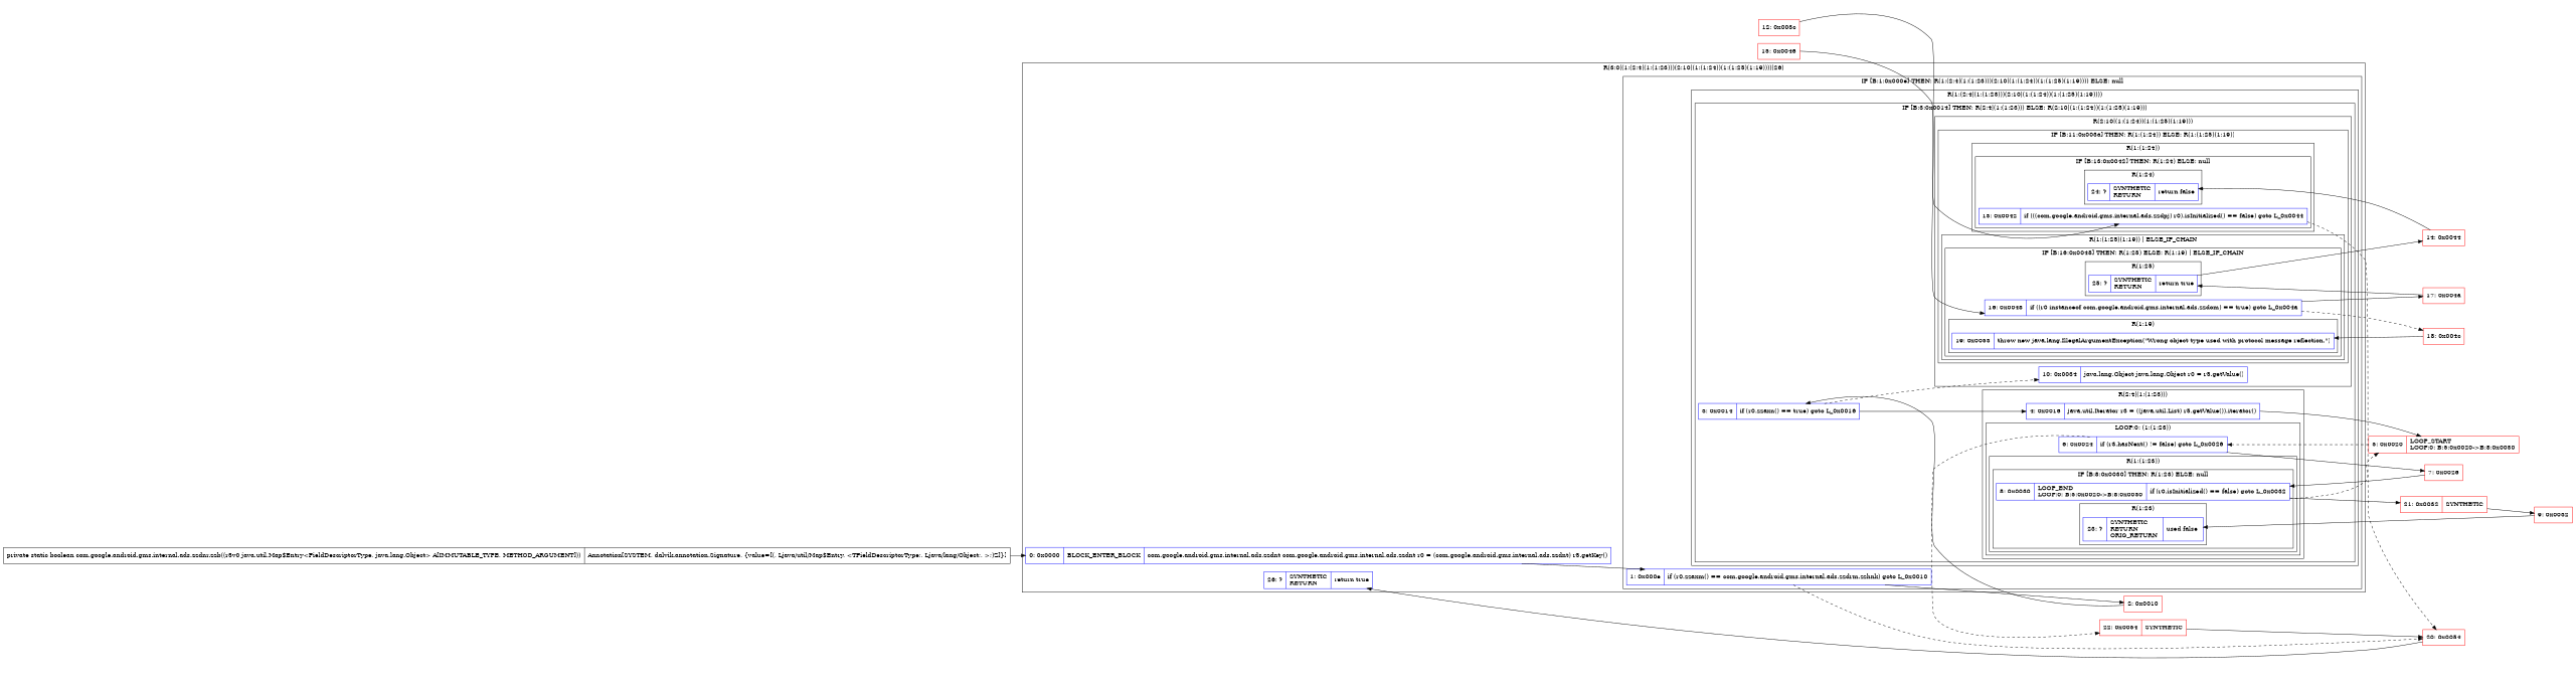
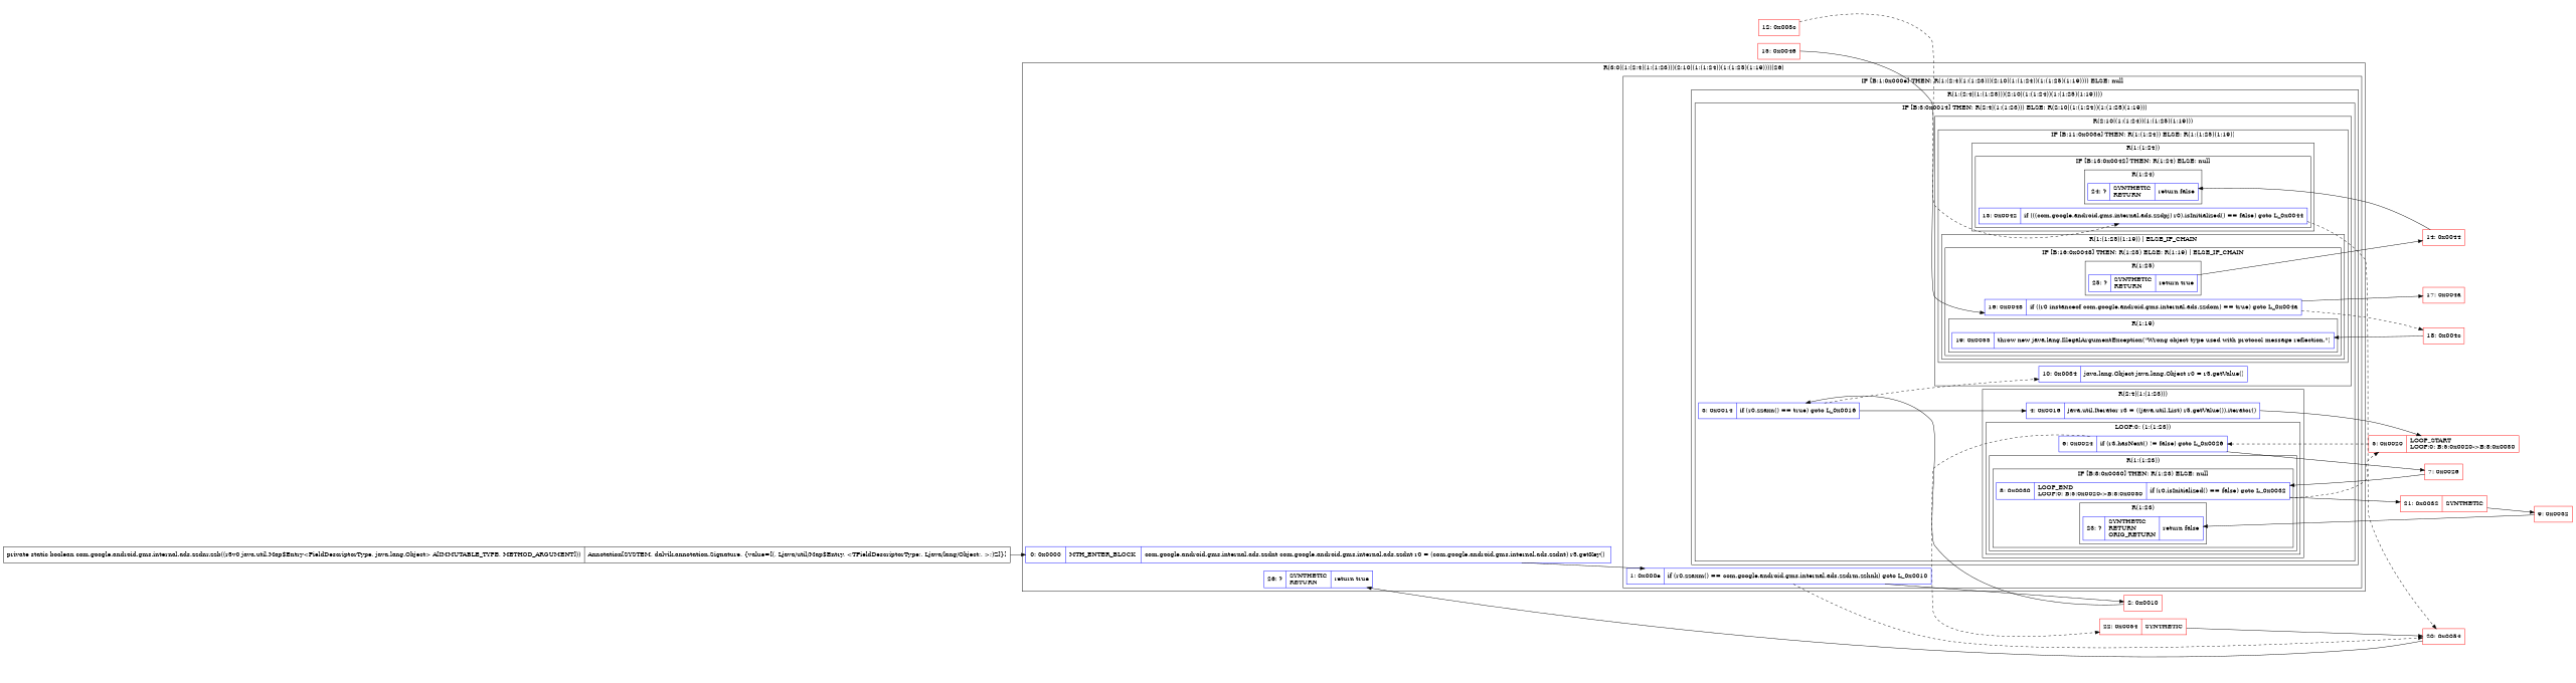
  digraph {
    rankdir=LR
    node [color=blue shape=record]
-   n1 [label="{23\:\ ?|SYNTHETIC\lRETURN\lORIG_RETURN\l|used false\l}"]
+   n1 [label="{23\:\ ?|SYNTHETIC\lRETURN\lORIG_RETURN\l|return false\l}"]
    n2 [label="{8\:\ 0x0030|LOOP_END\lLOOP:0: B:5:0x0020\-\>B:8:0x0030\l|if (r0.isInitialized() == false) goto L_0x0032\l}"]
    n3 [label="{6\:\ 0x0024|if (r3.hasNext() != false) goto L_0x0026\l}"]
    n4 [label="{4\:\ 0x0016|java.util.Iterator r3 = ((java.util.List) r5.getValue()).iterator()\l}"]
    n5 [label="{24\:\ ?|SYNTHETIC\lRETURN\l|return false\l}"]
    n6 [label="{13\:\ 0x0042|if (((com.google.android.gms.internal.ads.zzdpj) r0).isInitialized() == false) goto L_0x0044\l}"]
    n7 [label="{25\:\ ?|SYNTHETIC\lRETURN\l|return true\l}"]
    n8 [label="{19\:\ 0x0053|throw new java.lang.IllegalArgumentException(\"Wrong object type used with protocol message reflection.\")\l}"]
    n9 [label="{16\:\ 0x0048|if ((r0 instanceof com.google.android.gms.internal.ads.zzdom) == true) goto L_0x004a\l}"]
    n10 [label="{10\:\ 0x0034|java.lang.Object java.lang.Object r0 = r5.getValue()\l}"]
    n11 [label="{3\:\ 0x0014|if (r0.zzaxn() == true) goto L_0x0016\l}"]
    n12 [label="{1\:\ 0x000e|if (r0.zzaxm() == com.google.android.gms.internal.ads.zzdrm.zzhnk) goto L_0x0010\l}"]
-   n13 [label="{0\:\ 0x0000|BLOCK_ENTER_BLOCK\l|com.google.android.gms.internal.ads.zzdnt com.google.android.gms.internal.ads.zzdnt r0 = (com.google.android.gms.internal.ads.zzdnt) r5.getKey()\l}"]
+   n13 [label="{0\:\ 0x0000|MTH_ENTER_BLOCK\l|com.google.android.gms.internal.ads.zzdnt com.google.android.gms.internal.ads.zzdnt r0 = (com.google.android.gms.internal.ads.zzdnt) r5.getKey()\l}"]
    n14 [label="{26\:\ ?|SYNTHETIC\lRETURN\l|return true\l}"]
    n15 [color=red label="{5\:\ 0x0020|LOOP_START\lLOOP:0: B:5:0x0020\-\>B:8:0x0030\l}"]
    n16 [color=red label="{21\:\ 0x0032|SYNTHETIC\l}"]
    n17 [color=red label="{7\:\ 0x0026}"]
    n18 [color=red label="{22\:\ 0x0054|SYNTHETIC\l}"]
    n19 [color=red label="{20\:\ 0x0054}"]
    n20 [color=red label="{14\:\ 0x0044}"]
    n21 [color=red label="{17\:\ 0x004a}"]
    n22 [color=red label="{18\:\ 0x004c}"]
    n23 [color=red label="{2\:\ 0x0010}"]
    n24 [color=red label="{9\:\ 0x0032}"]
    n25 [color=red label="{12\:\ 0x003c}"]
    n26 [color=red label="{15\:\ 0x0046}"]
    n27 [label="{private static boolean com.google.android.gms.internal.ads.zzdnr.zzb((r5v0 java.util.Map$Entry\<FieldDescriptorType, java.lang.Object\> A[IMMUTABLE_TYPE, METHOD_ARGUMENT]))  | Annotation[SYSTEM, dalvik.annotation.Signature, \{value=[(, Ljava\/util\/Map$Entry, \<TFieldDescriptorType;, Ljava\/lang\/Object;, \>;)Z]\}]\l}" color=""]
    subgraph cluster_1 {
      label="R(3:0|(1:(2:4|(1:(1:23)))(2:10|(1:(1:24))(1:(1:25)(1:19))))|26)"
      n13
      n14
      subgraph cluster_2 {
        label="IF [B:1:0x000e] THEN: R(1:(2:4|(1:(1:23)))(2:10|(1:(1:24))(1:(1:25)(1:19)))) ELSE: null"
        n12
        subgraph cluster_3 {
          label="R(1:(2:4|(1:(1:23)))(2:10|(1:(1:24))(1:(1:25)(1:19))))"
          subgraph cluster_4 {
            label="IF [B:3:0x0014] THEN: R(2:4|(1:(1:23))) ELSE: R(2:10|(1:(1:24))(1:(1:25)(1:19)))"
            n11
            subgraph cluster_5 {
              label="R(2:4|(1:(1:23)))"
              n4
              subgraph cluster_6 {
                label="LOOP:0: (1:(1:23))"
                n3
                subgraph cluster_7 {
                  label="R(1:(1:23))"
                  subgraph cluster_8 {
                    label="IF [B:8:0x0030] THEN: R(1:23) ELSE: null"
                    n2
                    subgraph cluster_9 {
                      label="R(1:23)"
                      n1
                    }
                  }
                }
              }
            }
            subgraph cluster_10 {
              label="R(2:10|(1:(1:24))(1:(1:25)(1:19)))"
              n10
              subgraph cluster_11 {
                label="IF [B:11:0x003a] THEN: R(1:(1:24)) ELSE: R(1:(1:25)(1:19))"
                subgraph cluster_12 {
                  label="R(1:(1:24))"
                  subgraph cluster_13 {
                    label="IF [B:13:0x0042] THEN: R(1:24) ELSE: null"
                    n6
                    subgraph cluster_14 {
                      label="R(1:24)"
                      n5
                    }
                  }
                }
                subgraph cluster_15 {
                  label="R(1:(1:25)(1:19)) | ELSE_IF_CHAIN\l"
                  subgraph cluster_16 {
                    label="IF [B:16:0x0048] THEN: R(1:25) ELSE: R(1:19) | ELSE_IF_CHAIN\l"
                    n9
                    subgraph cluster_17 {
                      label="R(1:25)"
                      n7
                    }
                    subgraph cluster_18 {
                      label="R(1:19)"
                      n8
                    }
                  }
                }
              }
            }
          }
        }
      }
    }
    n2 -> n15 [style=dashed]
    n2 -> n16
    n3 -> n17
    n3 -> n18 [style=dashed]
    n4 -> n15
    n6 -> n19 [style=dashed]
    n7 -> n20
    n9 -> n21
    n9 -> n22 [style=dashed]
    n11 -> n4
    n11 -> n10 [style=dashed]
    n12 -> n19 [style=dashed]
    n12 -> n23
    n13 -> n12
    n15 -> n3 [style=dashed]
    n16 -> n24
    n17 -> n2
    n18 -> n19
    n19 -> n14
    n20 -> n5
-   n21 -> n7
    n22 -> n8
    n23 -> n11
    n24 -> n1
-   n25 -> n6
+   n25 -> n6 [style=dashed]
    n26 -> n9
    n27 -> n13
  }
